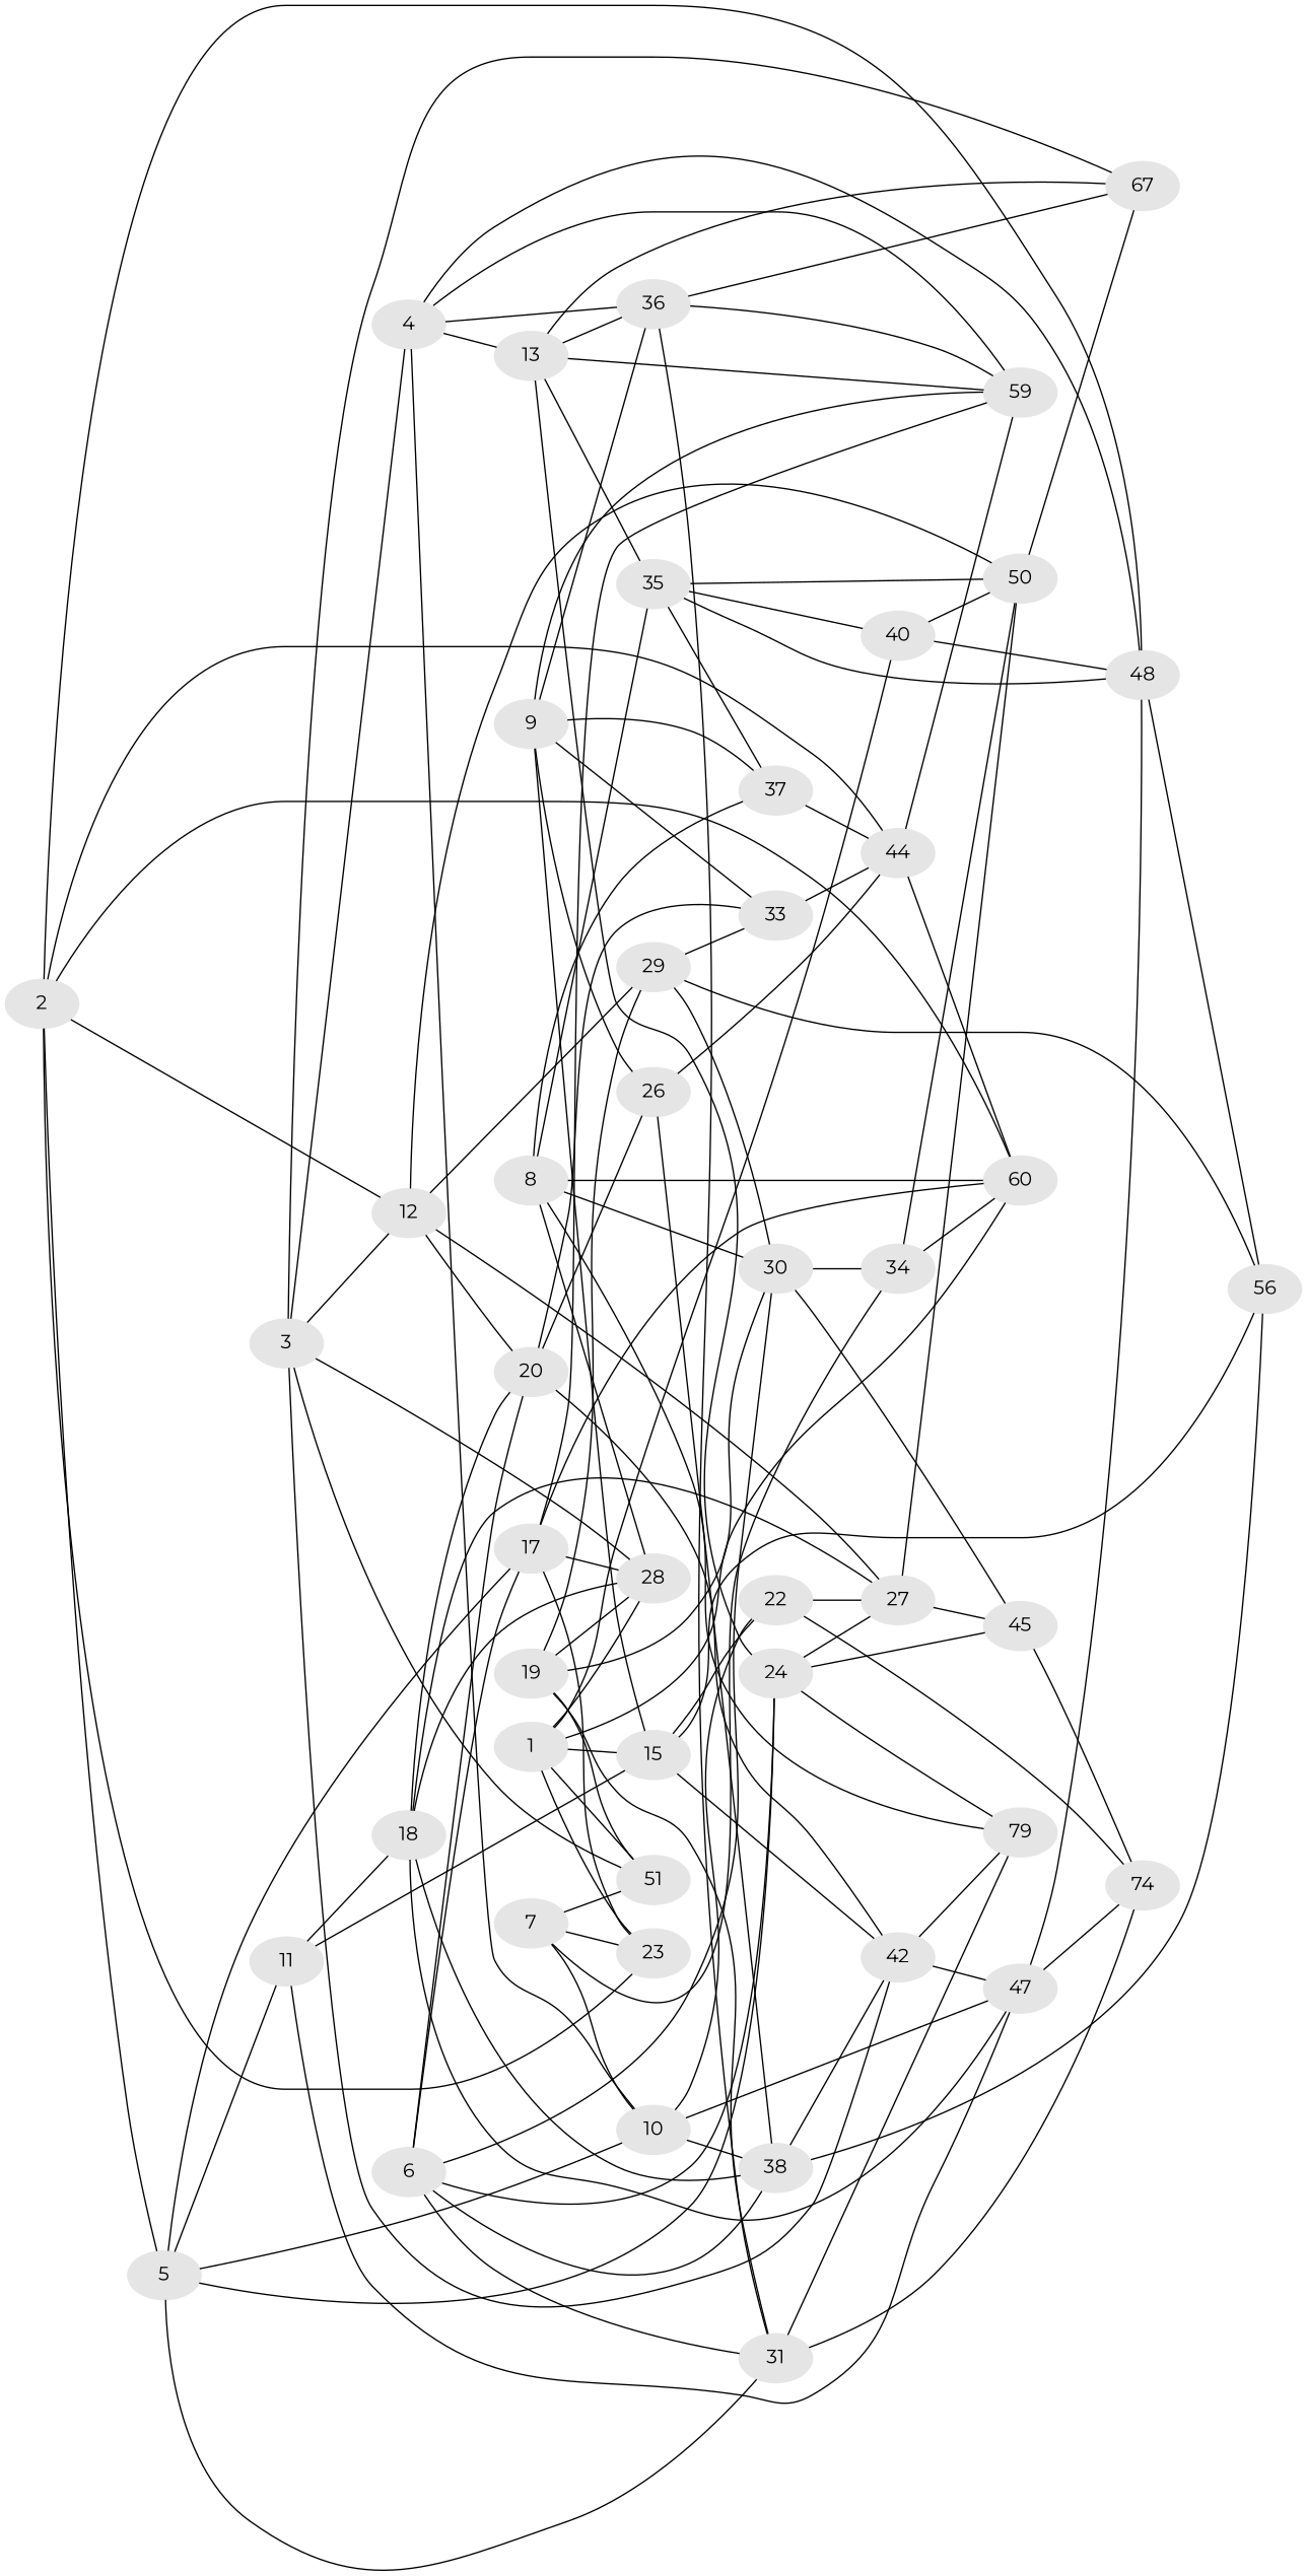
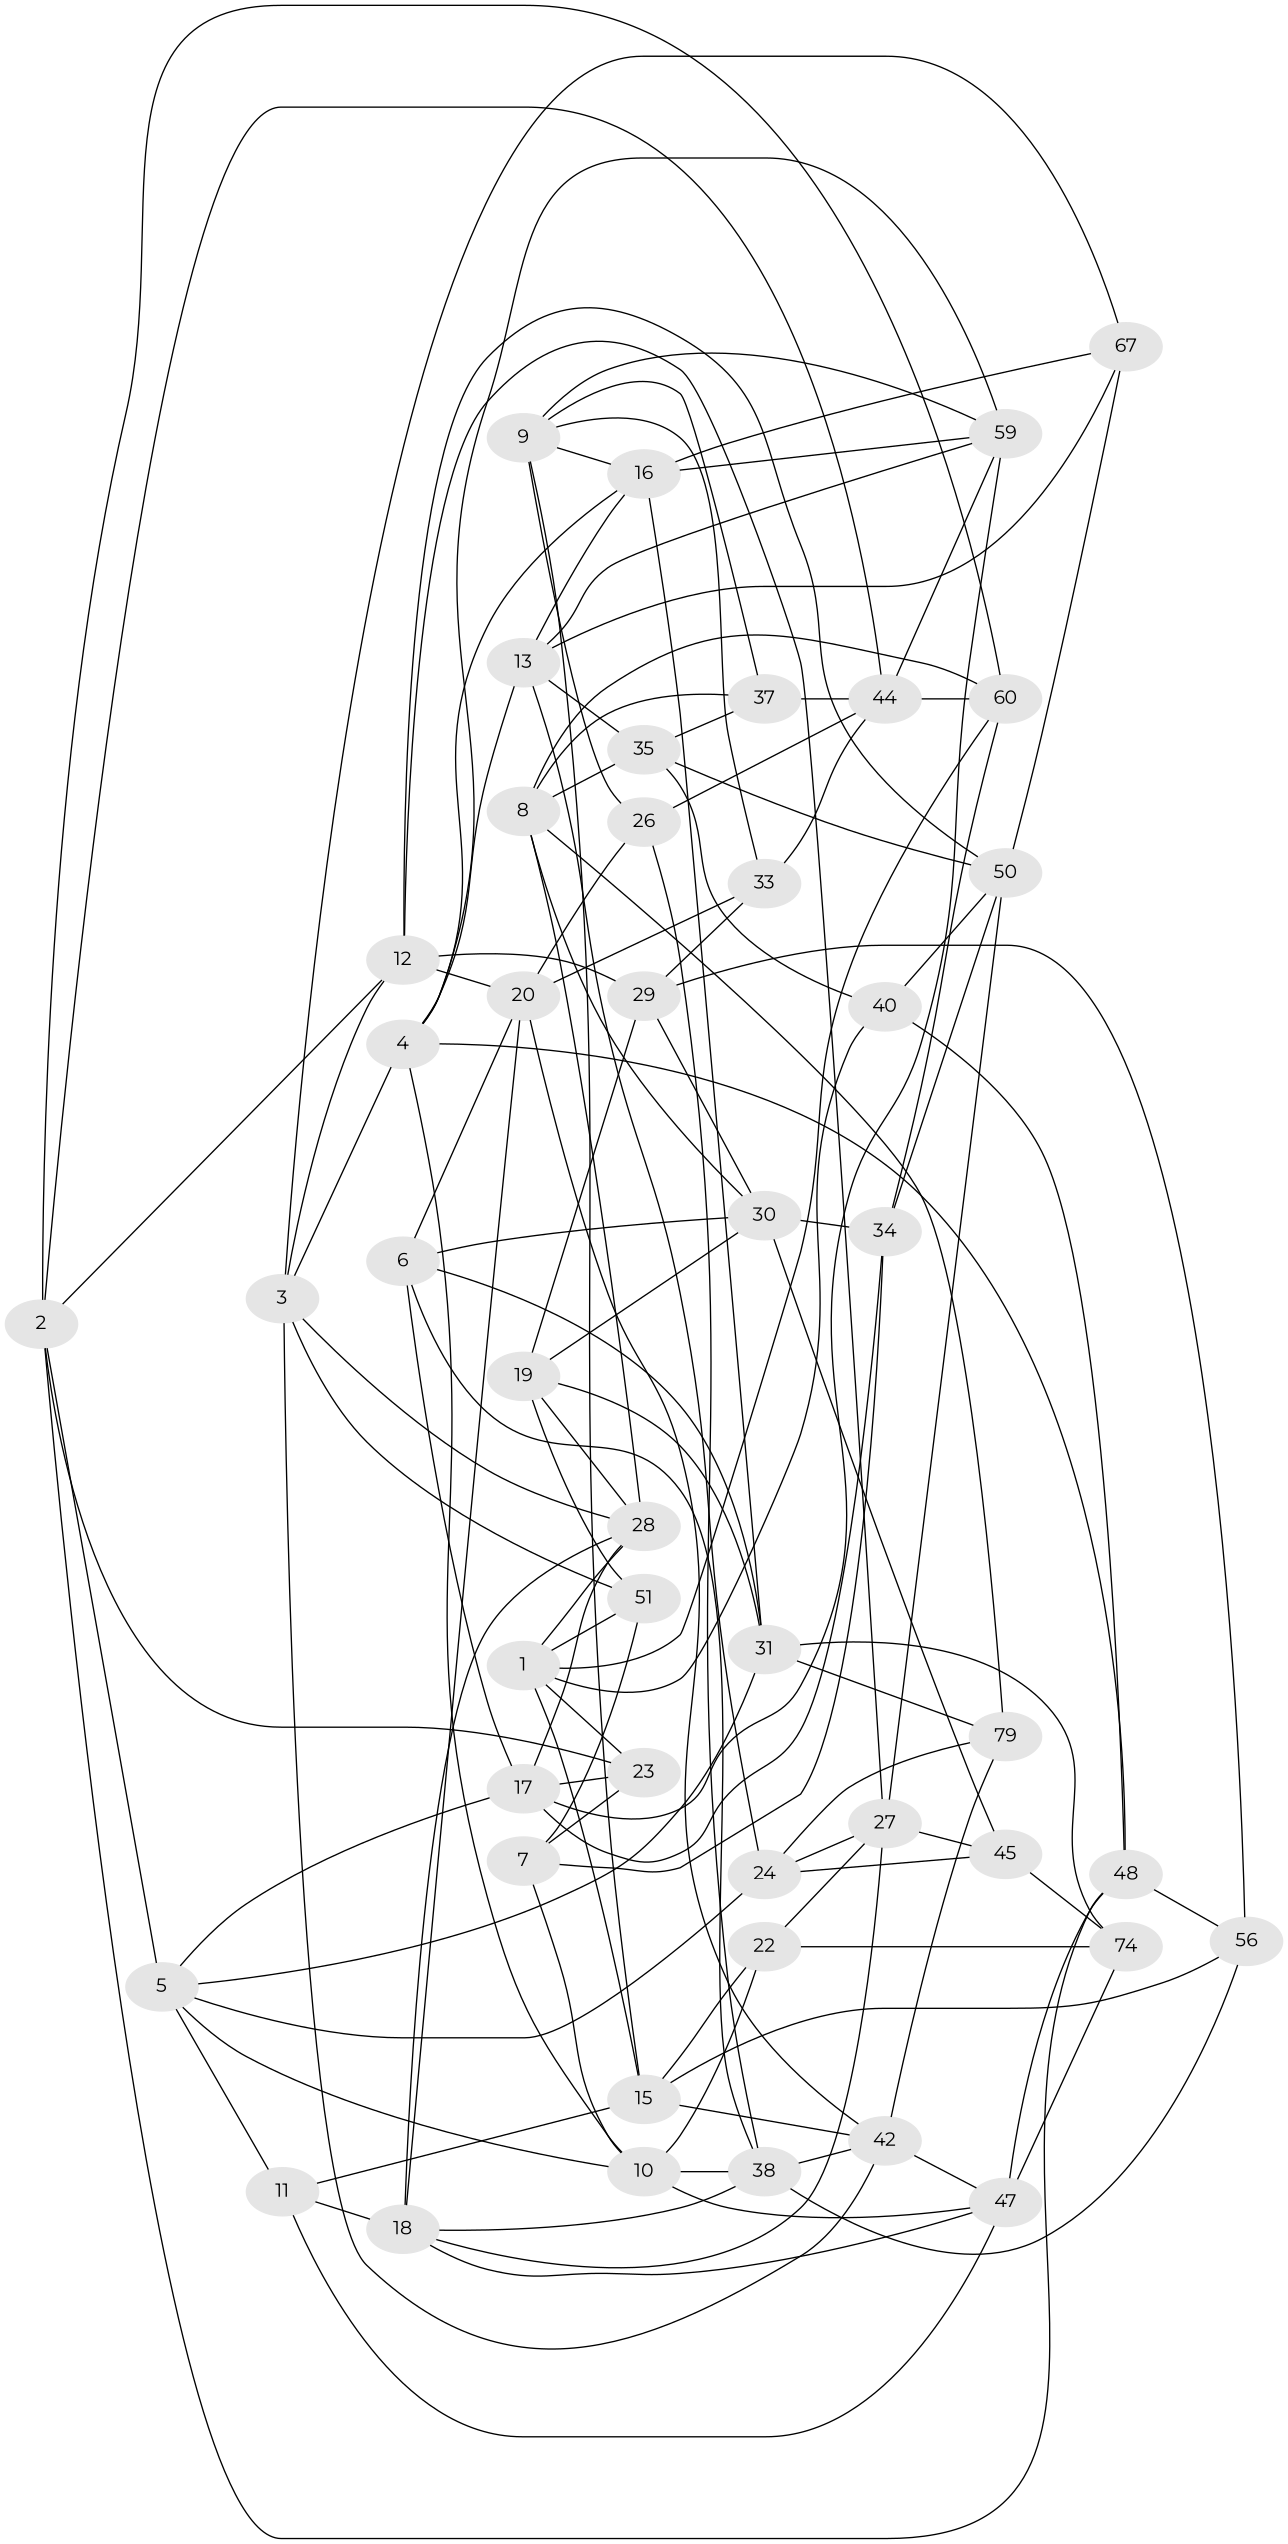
  graph {
    fontname=Montserrat
    rankdir=LR
    node [color=gray90 fontname=Montserrat style=filled]
    edge [fontname=Montserrat]
    1 [super="+58"]
    15 [super="+57"]
    23
    28 [super="+49"]
    40
    51
    60 [super="+76"]
    42 [super="+63"]
    22
    56
    48 [super="+70"]
    50 [super="+62"]
    2 [super="+43"]
    5 [super="+25"]
    12 [super="+53"]
    44 [super="+52"]
    10 [super="+64"]
    11
    17 [super="+54"]
    24 [super="+77"]
    31 [super="+55"]
    20 [super="+32"]
    27 [super="+46"]
    29 [super="+65"]
    59 [super="+61"]
    3 [super="+71"]
    4 [super="+38"]
    67
    13 [super="+78"]
-   16 [super="+69" label=36]
+   16 [super="+69"]
    79
    47 [super="+73"]
    n33 [label=38 super="+72"]
    35 [super="+68"]
    18 [super="+41"]
    45
    74
    6 [super="+14"]
    30 [super="+75"]
    26
    33
    34
    7
    8 [super="+21"]
    37
    9 [super="+66"]
    19 [super="+36"]
    1 -- 15
    1 -- 23
    1 -- 28
    1 -- 40
    1 -- 51
    1 -- 60
    15 -- 42
    15 -- 22
    15 -- 56
    40 -- 48
    40 -- 50
    42 -- 79
    42 -- 47
    22 -- 27
    22 -- 74
    48 -- 56
    50 -- 67
    2 -- 23
    2 -- 60
    2 -- 48
    2 -- 5
    2 -- 12
    2 -- 44
    5 -- 10
    5 -- 11
    5 -- 17
    5 -- 24
    5 -- 31
    12 -- 50
    12 -- 20
    12 -- 27
    12 -- 29
    44 -- 60
    44 -- 59
    10 -- 22
    10 -- 47
    10 -- n33
    11 -- 15
    11 -- 47
    11 -- 18
    17 -- 23
    17 -- 28
-   17 -- 60
+   17 -- 34
    17 -- 59
    24 -- 27
    24 -- 79
    24 -- 45
    31 -- 79
    31 -- 74
    20 -- 42
    20 -- 26
    20 -- 33
    27 -- 50
    27 -- 45
    29 -- 56
    29 -- 30
    29 -- 33
    3 -- 28
    3 -- 51
    3 -- 42
    3 -- 12
    3 -- 4
    3 -- 67
    4 -- 48
    4 -- 10
    4 -- 59
    4 -- 13
    4 -- 16
    13 -- 24
    13 -- 59
    13 -- 67
    13 -- 16
    13 -- 35
    16 -- 31
    16 -- 59
    16 -- 67
    47 -- 48
    47 -- 74
    n33 -- 42
    n33 -- 56
    35 -- 40
-   35 -- 48
    35 -- 50
    35 -- 37
    18 -- 28
    18 -- 20
    18 -- 27
    18 -- 47
    18 -- n33
    45 -- 74
    6 -- 17
-   6 -- 24
    6 -- 31
    6 -- 20
    6 -- n33
    6 -- 30
    30 -- 45
    30 -- 34
    26 -- 44
    26 -- n33
    33 -- 44
    34 -- 60
    34 -- 50
    7 -- 23
    7 -- 51
    7 -- 10
    7 -- 34
    8 -- 28
    8 -- 60
    8 -- 79
    8 -- 35
    8 -- 30
    8 -- 37
    37 -- 44
    9 -- 15
    9 -- 59
    9 -- 16
    9 -- 26
    9 -- 33
    9 -- 37
    19 -- 28
    19 -- 51
    19 -- 31
    19 -- 29 [weight=2]
    19 -- 30
  }
